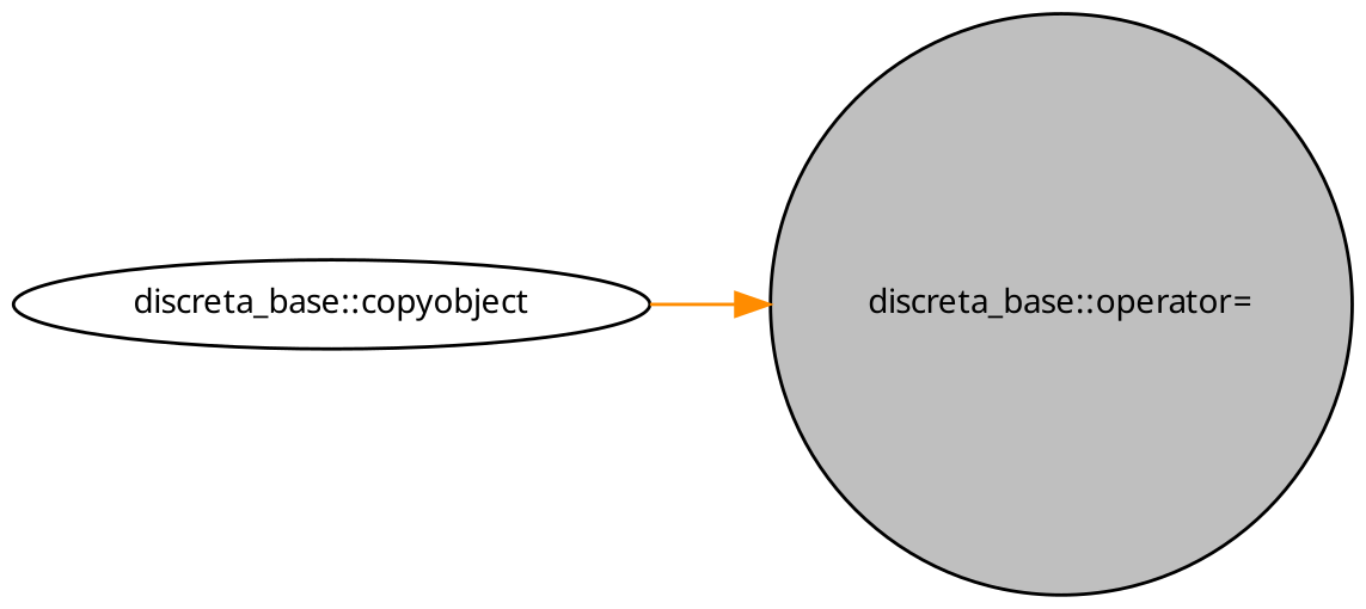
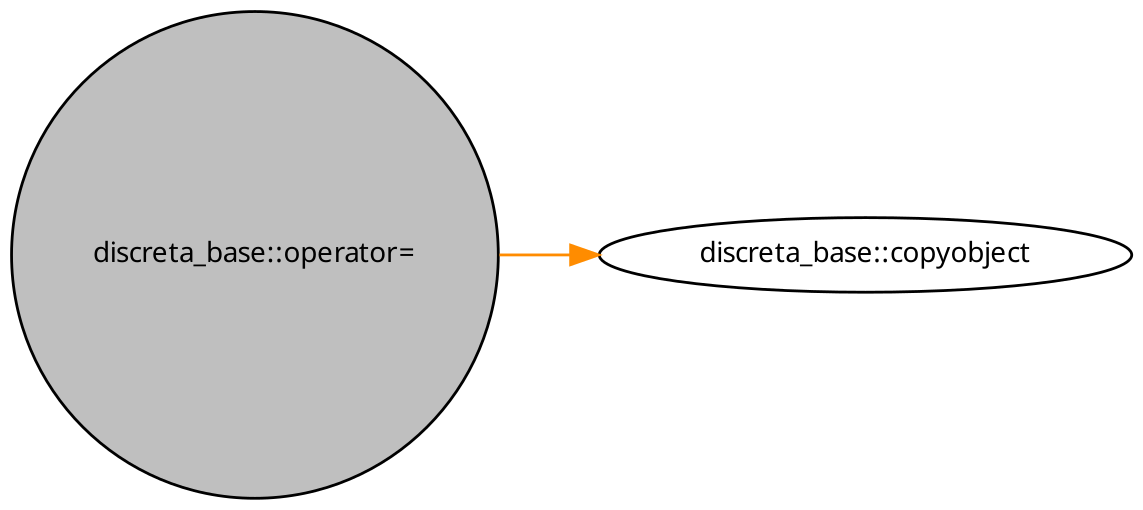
  digraph {
    rankdir=LR
    fontname="Noto Sans"
    node [color=black fontname="Noto Sans" fontsize=10 style=filled]
    n1 [fillcolor=grey75 fontcolor=black height=0.2 label="discreta_base::operator=" shape=circle width=0.4]
    n2 [fillcolor=white height=0.2 label="discreta_base::copyobject" shape=ellipse width=0.4]
-   n2 -> n1 [color=darkorange fontname="Noto Sans" fontsize=10 labelfontname=Helvetica labelfontsize=10 style=solid]
+   n1 -> n2 [color=darkorange fontname="Noto Sans" fontsize=10 labelfontname=Helvetica labelfontsize=10 style=solid]
  }
